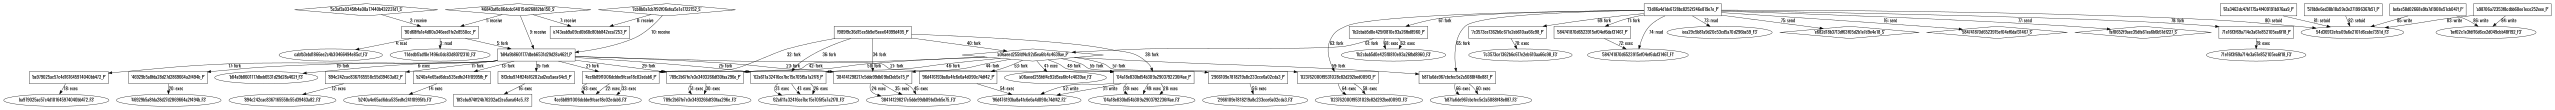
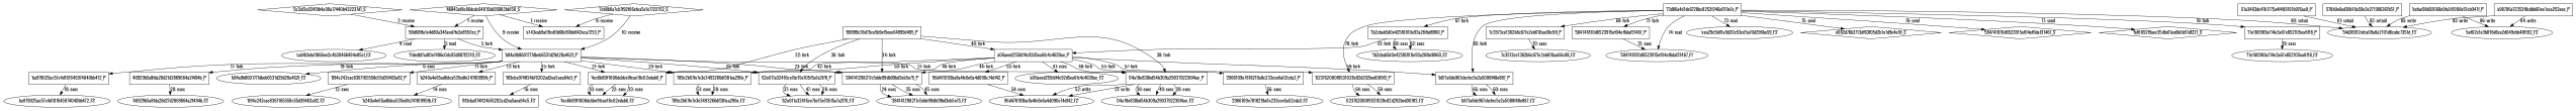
  digraph {
    engine=neato
    fixedsize=false
    fontname=Oswald
    fontsize=10
    nodesep=0.3
    rankdir=TB
    ranksep=0
    splines=true
    node [fontname=Oswald node_type=Process shape=box]
    edge [fontname=Oswald]
    "'11dedbf7adf0e7496c0dc83d807f2310_F3'" [node_type=file shape=ellipse]
    "'90d68ffa1e4d80a346eed7fe2e8550cc_P'"
    "'cabfb3ebd1866ee2c4b30466494e85cf_F3'" [node_type=file shape=ellipse]
    "'b84a9b8601777dbeb6531d29d28a462f_P'"
    "'b84a9b8601777dbeb6531d29d28a462f_F3'" [node_type=File shape=ellipse]
    "'894c242cac8367165558c55d39463a82_P'"
    "'b240a4e65ad6dca535edfe241f0995fb_P'"
    "'8f3cba974ff24b76202ad2ea5aea64c5_P'"
    "'ba979025ac57c4d161645974040bb472_P'"
    "'46929b5a8fda28d27d2869664a2f494b_P'"
    "'4cc6b89f1006dcbbe9fcae18c02edab6_P'"
    "'384141298217c5dde99db09bd3eb5e75_P'"
    n13 [label="'62a611a32416ce7bc15e705f5a7a2f78_P'"]
    "'04a18e830bd54b309a2903792236f4ae_P'"
    "'789c2b67fe7e3e3493266df30faa296e_P'"
    "'46843af8c86dcdc64015dd26882bb150_S'" [node_type=Socket shape=diamond]
    "'e743eab9a09cd0b68c80bb842eca7253_P'"
    "'5c3af3a0345fb4a08a17440b432237d1_S'" [node_type=Socket shape=diamond]
    "'894c242cac8367165558c55d39463a82_F3'" [node_type=File shape=ellipse]
    "'b240a4e65ad6dca535edfe241f0995fb_F3'" [node_type=File shape=ellipse]
    "'8f3cba974ff24b76202ad2ea5aea64c5_F3'" [node_type=File]
    n22 [label="'ba979025ac57c4d101645974040bb472_F3'" node_type=File shape=ellipse]
    "'46929b5a8fda28d27d2869664a2f494b_F3'" [node_type=File shape=ellipse]
    "'4cc6b89f1006dcbbe9fcae18c02edab6_F3'" [node_type=File shape=ellipse]
    "'384141298217c5dde99db09bd3eb5e75_F3'" [node_type=File shape=ellipse]
    "'62a611a32416ce7bc15e705f5a7a2f70_F3'" [node_type=File shape=ellipse]
    "'04a18e830bd54b309a2903792236f4ae_F3'" [node_type=File shape=ellipse]
    "'96d476193ba8a4fc6e6a4d090c74df42_F2'" [node_type=File shape=ellipse]
    "'789c2b67fe7e3e3493266df30faa296e_F3'" [node_type=File shape=ellipse]
    "'7cb8b0a7cb7f92f06efea5e1e7722752_S'" [node_type=Socket shape=diamond]
    "'f989f9c36d15ce5b9ef5eee64999d495_P'"
-   "'a06aeed255fdf4c92d5ea6fc4c4639ae_P'" [shape=diamond]
+   "'a06aeed255fdf4c92d5ea6fc4c4639ae_P'"
    "'a06aeed255fdf4c92d5ea6fc4c4639ae_F3'" [node_type=File shape=ellipse]
    "'96d476193ba8a4fc6e6a4d090c74df42_P'"
    "'2966109e7818219a8c233cce6a02cda3_P'"
    "'023762000f9531028c82d292bed009f3_P'"
    "'b871a6de967cbcfec5e2a5088f48e887_P'"
    "'2966109e7818219a8c233cce6a02cda3_F3'" [node_type=File shape=ellipse]
    "'023762000f9531028c82d292bed009f3_F3'" [node_type=File shape=ellipse]
    "'b871a6de967cbcfec5e2a5088f48e887_F3'" [node_type=File shape=ellipse]
    "'1b2cbab5d0e425f0810e93a26fbd8960_P'"
    "'1b2cbab5d0e425f0810e93a26fbd8960_F3'" [node_type=File shape=ellipse]
    "'73d86a4d1de6728bc8252f246e819e7e_P'"
    "'7c3573ce1362b6c677e2eb610aa66c98_P'"
    "'584741870d6523915ef04ef6daf31467_P'"
    "'584741870d6523915ef04ef6daf31467_F1'" [node_type=file shape=ellipse]
    "'eea29c5b81a9d20c53cd5a70d296ba59_F3'" [node_type=file shape=ellipse]
    "'e682d78b3713df63f05d2b1e7d9e4e18_S'" [node_type=Socket shape=diamond]
    "'584741870d6523915ef04ef6daf31467_S'" [node_type=Socket shape=diamond]
    "'faf0652f9aec35dfa61ea6b6b51df227_S'" [node_type=Socket shape=diamond]
    "'71e16f3f69a714e3a67e852105ea6f18_P'"
    "'54d36912efca09a6e2101d6cabc7351d_F3'" [node_type=file shape=ellipse]
    "'7c3573ce1362b6c677e2eb610aa66c98_F3'" [node_type=File shape=ellipse]
    "'71e16f3f69a714e3a67e852105ea6f18_F3'" [node_type=File shape=ellipse]
    "'61a3463dc47b1775a4f409191b976aa9_P'"
    "'578b9e6ed38b18a59e3e271996367b51_P'"
    "'a98706a72353f8cdbb60ee1ece252eee_P'"
    "'bef02c1e3fdf16d6ce2d049cbb48f192_F3'" [node_type=file shape=ellipse]
    "'befae58d02668e9fa7d1908e51cb047f_P'"
    "'90d68ffa1e4d80a346eed7fe2e8550cc_P'" -> "'11dedbf7adf0e7496c0dc83d807f2310_F3'" [label="3: read"]
    "'90d68ffa1e4d80a346eed7fe2e8550cc_P'" -> "'cabfb3ebd1866ee2c4b30466494e85cf_F3'" [label="4: read"]
    "'90d68ffa1e4d80a346eed7fe2e8550cc_P'" -> "'b84a9b8601777dbeb6531d29d28a462f_P'" [label="5: fork"]
    "'b84a9b8601777dbeb6531d29d28a462f_P'" -> "'b84a9b8601777dbeb6531d29d28a462f_F3'" [label="6: exec"]
    "'b84a9b8601777dbeb6531d29d28a462f_P'" -> "'894c242cac8367165558c55d39463a82_P'" [label="11: fork"]
    "'b84a9b8601777dbeb6531d29d28a462f_P'" -> "'b240a4e65ad6dca535edfe241f0995fb_P'" [label="13: fork"]
    "'b84a9b8601777dbeb6531d29d28a462f_P'" -> "'8f3cba974ff24b76202ad2ea5aea64c5_P'" [label="15: fork"]
    "'b84a9b8601777dbeb6531d29d28a462f_P'" -> "'ba979025ac57c4d161645974040bb472_P'" [label="17: fork"]
    "'b84a9b8601777dbeb6531d29d28a462f_P'" -> "'46929b5a8fda28d27d2869664a2f494b_P'" [label="19: fork"]
    "'b84a9b8601777dbeb6531d29d28a462f_P'" -> "'4cc6b89f1006dcbbe9fcae18c02edab6_P'" [label="21: fork"]
    "'b84a9b8601777dbeb6531d29d28a462f_P'" -> "'384141298217c5dde99db09bd3eb5e75_P'" [label="23: fork"]
    "'b84a9b8601777dbeb6531d29d28a462f_P'" -> n13 [label="25: fork"]
    "'b84a9b8601777dbeb6531d29d28a462f_P'" -> "'04a18e830bd54b309a2903792236f4ae_P'" [label="27: fork"]
    "'b84a9b8601777dbeb6531d29d28a462f_P'" -> "'789c2b67fe7e3e3493266df30faa296e_P'" [label="29: fork"]
    "'894c242cac8367165558c55d39463a82_P'" -> "'894c242cac8367165558c55d39463a82_F3'" [label="12: exec"]
    "'b240a4e65ad6dca535edfe241f0995fb_P'" -> "'b240a4e65ad6dca535edfe241f0995fb_F3'" [label="14: exec"]
    "'8f3cba974ff24b76202ad2ea5aea64c5_P'" -> "'8f3cba974ff24b76202ad2ea5aea64c5_F3'" [label="16: exec"]
    "'ba979025ac57c4d161645974040bb472_P'" -> n22 [label="18: exec"]
    "'46929b5a8fda28d27d2869664a2f494b_P'" -> "'46929b5a8fda28d27d2869664a2f494b_F3'" [label="20: exec"]
    "'4cc6b89f1006dcbbe9fcae18c02edab6_P'" -> "'4cc6b89f1006dcbbe9fcae18c02edab6_F3'" [label="22: exec"]
    "'4cc6b89f1006dcbbe9fcae18c02edab6_P'" -> "'4cc6b89f1006dcbbe9fcae18c02edab6_F3'" [label="33: exec"]
    "'4cc6b89f1006dcbbe9fcae18c02edab6_P'" -> "'4cc6b89f1006dcbbe9fcae18c02edab6_F3'" [label="43: exec"]
    "'384141298217c5dde99db09bd3eb5e75_P'" -> "'384141298217c5dde99db09bd3eb5e75_F3'" [label="24: exec"]
    "'384141298217c5dde99db09bd3eb5e75_P'" -> "'384141298217c5dde99db09bd3eb5e75_F3'" [label="35: exec"]
    "'384141298217c5dde99db09bd3eb5e75_P'" -> "'384141298217c5dde99db09bd3eb5e75_F3'" [label="45: exec"]
    n13 -> "'62a611a32416ce7bc15e705f5a7a2f70_F3'" [label="26: exec"]
    n13 -> "'62a611a32416ce7bc15e705f5a7a2f70_F3'" [label="37: exec"]
    n13 -> "'62a611a32416ce7bc15e705f5a7a2f70_F3'" [label="47: exec"]
    "'04a18e830bd54b309a2903792236f4ae_P'" -> "'04a18e830bd54b309a2903792236f4ae_F3'" [label="28: exec"]
    "'04a18e830bd54b309a2903792236f4ae_P'" -> "'04a18e830bd54b309a2903792236f4ae_F3'" [label="39: exec"]
    "'04a18e830bd54b309a2903792236f4ae_P'" -> "'04a18e830bd54b309a2903792236f4ae_F3'" [label="49: exec"]
    "'04a18e830bd54b309a2903792236f4ae_P'" -> "'96d476193ba8a4fc6e6a4d090c74df42_F2'" [label="31: write"]
    "'04a18e830bd54b309a2903792236f4ae_P'" -> "'96d476193ba8a4fc6e6a4d090c74df42_F2'" [label="52: write"]
    "'789c2b67fe7e3e3493266df30faa296e_P'" -> "'789c2b67fe7e3e3493266df30faa296e_F3'" [label="30: exec"]
    "'789c2b67fe7e3e3493266df30faa296e_P'" -> "'789c2b67fe7e3e3493266df30faa296e_F3'" [label="51: exec"]
    "'46843af8c86dcdc64015dd26882bb150_S'" -> "'90d68ffa1e4d80a346eed7fe2e8550cc_P'" [label="1: receive"]
    "'46843af8c86dcdc64015dd26882bb150_S'" -> "'b84a9b8601777dbeb6531d29d28a462f_P'" [label="9: receive"]
    "'46843af8c86dcdc64015dd26882bb150_S'" -> "'e743eab9a09cd0b68c80bb842eca7253_P'" [label="7: receive"]
    "'5c3af3a0345fb4a08a17440b432237d1_S'" -> "'90d68ffa1e4d80a346eed7fe2e8550cc_P'" [label="2: receive"]
    "'7cb8b0a7cb7f92f06efea5e1e7722752_S'" -> "'b84a9b8601777dbeb6531d29d28a462f_P'" [label="10: receive"]
    "'7cb8b0a7cb7f92f06efea5e1e7722752_S'" -> "'e743eab9a09cd0b68c80bb842eca7253_P'" [label="8: receive"]
    "'f989f9c36d15ce5b9ef5eee64999d495_P'" -> "'4cc6b89f1006dcbbe9fcae18c02edab6_P'" [label="32: fork"]
    "'f989f9c36d15ce5b9ef5eee64999d495_P'" -> "'384141298217c5dde99db09bd3eb5e75_P'" [label="34: fork"]
    "'f989f9c36d15ce5b9ef5eee64999d495_P'" -> n13 [label="36: fork"]
    "'f989f9c36d15ce5b9ef5eee64999d495_P'" -> "'04a18e830bd54b309a2903792236f4ae_P'" [label="38: fork"]
    "'f989f9c36d15ce5b9ef5eee64999d495_P'" -> "'a06aeed255fdf4c92d5ea6fc4c4639ae_P'" [label="40: fork"]
    "'a06aeed255fdf4c92d5ea6fc4c4639ae_P'" -> "'4cc6b89f1006dcbbe9fcae18c02edab6_P'" [label="42: fork"]
    "'a06aeed255fdf4c92d5ea6fc4c4639ae_P'" -> "'384141298217c5dde99db09bd3eb5e75_P'" [label="44: fork"]
    "'a06aeed255fdf4c92d5ea6fc4c4639ae_P'" -> n13 [label="46: fork"]
    "'a06aeed255fdf4c92d5ea6fc4c4639ae_P'" -> "'04a18e830bd54b309a2903792236f4ae_P'" [label="48: fork"]
    "'a06aeed255fdf4c92d5ea6fc4c4639ae_P'" -> "'789c2b67fe7e3e3493266df30faa296e_P'" [label="50: fork"]
    "'a06aeed255fdf4c92d5ea6fc4c4639ae_P'" -> "'a06aeed255fdf4c92d5ea6fc4c4639ae_F3'" [label="41: exec"]
    "'a06aeed255fdf4c92d5ea6fc4c4639ae_P'" -> "'96d476193ba8a4fc6e6a4d090c74df42_P'" [label="53: fork"]
    "'a06aeed255fdf4c92d5ea6fc4c4639ae_P'" -> "'2966109e7818219a8c233cce6a02cda3_P'" [label="55: fork"]
    "'a06aeed255fdf4c92d5ea6fc4c4639ae_P'" -> "'023762000f9531028c82d292bed009f3_P'" [label="57: fork"]
    "'a06aeed255fdf4c92d5ea6fc4c4639ae_P'" -> "'b871a6de967cbcfec5e2a5088f48e887_P'" [label="59: fork"]
    "'96d476193ba8a4fc6e6a4d090c74df42_P'" -> "'96d476193ba8a4fc6e6a4d090c74df42_F2'" [label="54: exec"]
    "'2966109e7818219a8c233cce6a02cda3_P'" -> "'2966109e7818219a8c233cce6a02cda3_F3'" [label="56: exec"]
    "'023762000f9531028c82d292bed009f3_P'" -> "'023762000f9531028c82d292bed009f3_F3'" [label="58: exec"]
    "'023762000f9531028c82d292bed009f3_P'" -> "'023762000f9531028c82d292bed009f3_F3'" [label="64: exec"]
    "'b871a6de967cbcfec5e2a5088f48e887_P'" -> "'b871a6de967cbcfec5e2a5088f48e887_F3'" [label="60: exec"]
    "'b871a6de967cbcfec5e2a5088f48e887_P'" -> "'b871a6de967cbcfec5e2a5088f48e887_F3'" [label="66: exec"]
    "'1b2cbab5d0e425f0810e93a26fbd8960_P'" -> "'a06aeed255fdf4c92d5ea6fc4c4639ae_P'" [label="61: fork"]
    "'1b2cbab5d0e425f0810e93a26fbd8960_P'" -> "'1b2cbab5d0e425f0810e93a26fbd8960_F3'" [label="62: exec"]
    "'1b2cbab5d0e425f0810e93a26fbd8960_P'" -> "'1b2cbab5d0e425f0810e93a26fbd8960_F3'" [label="68: exec"]
-   "'73d86a4d1de6728bc8252f246e819e7e_P'" -> "'023762000f9531028c82d292bed009f3_P'" [label="63: fork"]
+   "'73d86a4d1de6728bc8252f246e819e7e_P'" -> "'023762000f9531028c82d292bed009f3_P'" [label="78: fork"]
    "'73d86a4d1de6728bc8252f246e819e7e_P'" -> "'b871a6de967cbcfec5e2a5088f48e887_P'" [label="65: fork"]
    "'73d86a4d1de6728bc8252f246e819e7e_P'" -> "'1b2cbab5d0e425f0810e93a26fbd8960_P'" [label="67: fork"]
    "'73d86a4d1de6728bc8252f246e819e7e_P'" -> "'7c3573ce1362b6c677e2eb610aa66c98_P'" [label="69: fork"]
    "'73d86a4d1de6728bc8252f246e819e7e_P'" -> "'584741870d6523915ef04ef6daf31467_P'" [label="71: fork"]
    "'73d86a4d1de6728bc8252f246e819e7e_P'" -> "'584741870d6523915ef04ef6daf31467_F1'" [label="74: read"]
    "'73d86a4d1de6728bc8252f246e819e7e_P'" -> "'eea29c5b81a9d20c53cd5a70d296ba59_F3'" [label="73: read"]
    "'73d86a4d1de6728bc8252f246e819e7e_P'" -> "'e682d78b3713df63f05d2b1e7d9e4e18_S'" [label="75: send"]
    "'73d86a4d1de6728bc8252f246e819e7e_P'" -> "'584741870d6523915ef04ef6daf31467_S'" [label="76: send"]
    "'73d86a4d1de6728bc8252f246e819e7e_P'" -> "'faf0652f9aec35dfa61ea6b6b51df227_S'" [label="77: send"]
    "'73d86a4d1de6728bc8252f246e819e7e_P'" -> "'71e16f3f69a714e3a67e852105ea6f18_P'" [label="78: fork"]
    "'73d86a4d1de6728bc8252f246e819e7e_P'" -> "'54d36912efca09a6e2101d6cabc7351d_F3'" [label="80: setuid"]
    "'7c3573ce1362b6c677e2eb610aa66c98_P'" -> "'7c3573ce1362b6c677e2eb610aa66c98_F3'" [label="70: exec"]
    "'584741870d6523915ef04ef6daf31467_P'" -> "'584741870d6523915ef04ef6daf31467_F1'" [label="72: exec"]
    "'71e16f3f69a714e3a67e852105ea6f18_P'" -> "'71e16f3f69a714e3a67e852105ea6f18_F3'" [label="79: exec"]
    "'61a3463dc47b1775a4f409191b976aa9_P'" -> "'54d36912efca09a6e2101d6cabc7351d_F3'" [label="81: setuid"]
    "'578b9e6ed38b18a59e3e271996367b51_P'" -> "'54d36912efca09a6e2101d6cabc7351d_F3'" [label="82: setuid"]
    "'a98706a72353f8cdbb60ee1ece252eee_P'" -> "'54d36912efca09a6e2101d6cabc7351d_F3'" [label="83: write"]
    "'a98706a72353f8cdbb60ee1ece252eee_P'" -> "'bef02c1e3fdf16d6ce2d049cbb48f192_F3'" [label="84: write"]
    "'befae58d02668e9fa7d1908e51cb047f_P'" -> "'54d36912efca09a6e2101d6cabc7351d_F3'" [label="85: write"]
    "'befae58d02668e9fa7d1908e51cb047f_P'" -> "'bef02c1e3fdf16d6ce2d049cbb48f192_F3'" [label="86: write"]
  }
